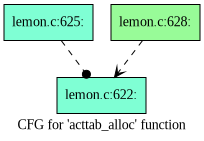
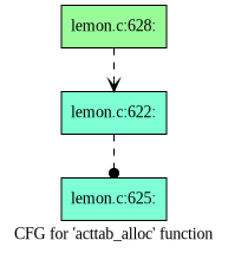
  digraph {
    fontname="Liberation Serif"
    label="CFG for 'acttab_alloc' function"
    node [fillcolor=aquamarine fontname="Liberation Serif" shape=record style=filled]
    edge [fontname="Liberation Serif" style=dashed]
    n1 [label="{lemon.c:622:}"]
    n2 [label="{lemon.c:625:}"]
    n3 [fillcolor=palegreen label="{lemon.c:628:}"]
-   n2 -> n1 [arrowhead=dot]
+   n1 -> n2 [arrowhead=dot]
    n3 -> n1 [arrowhead=vee]
  }
